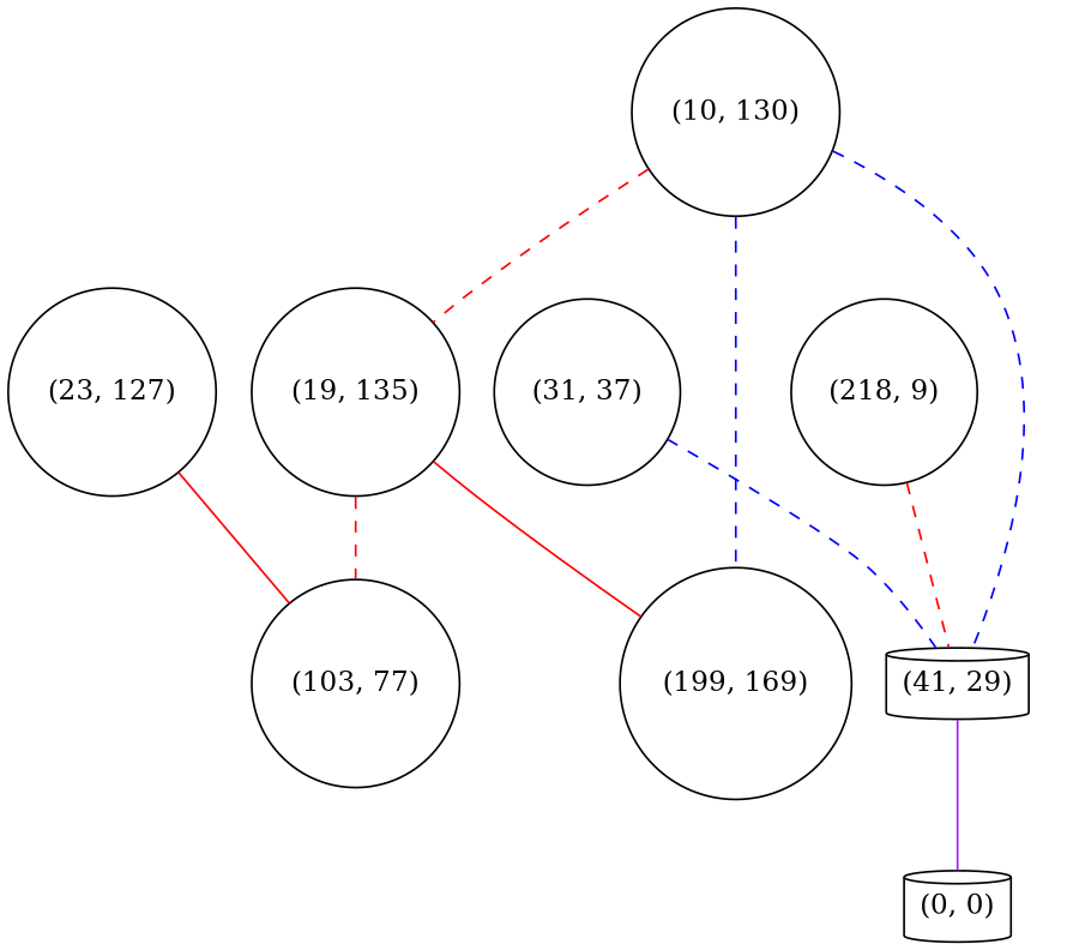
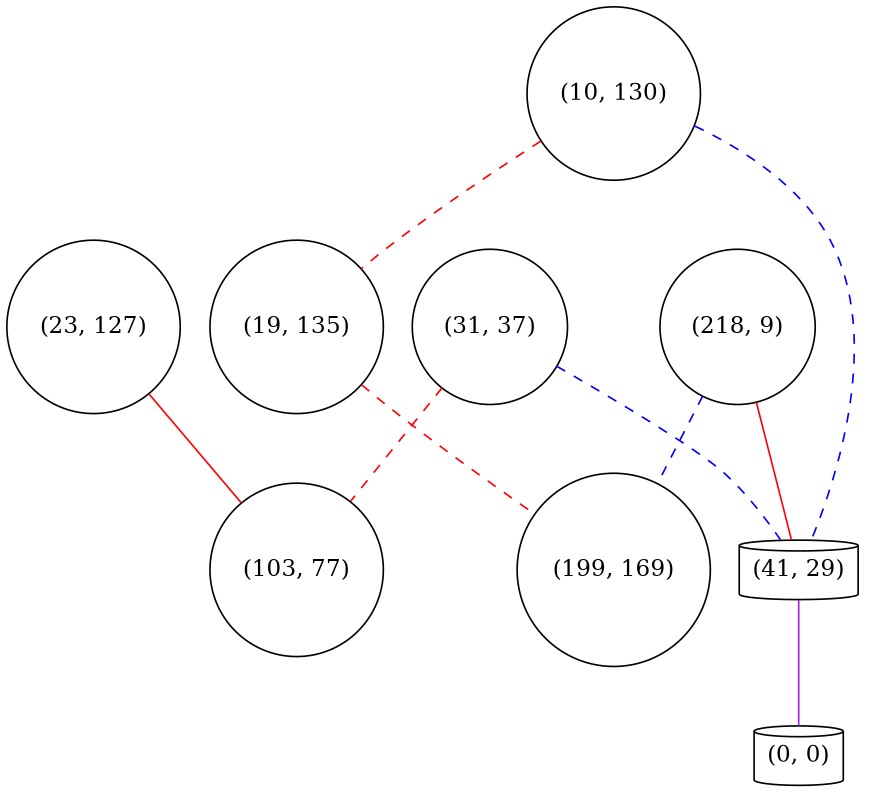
  graph {
    node [shape=circle]
    edge [color=red style=dashed weight=1]
    "(31, 37)"
    "(103, 77)"
    n3 [label="(41, 29)" shape=cylinder]
    "(0, 0)" [shape=cylinder]
    "(23, 127)"
    "(19, 135)"
    "(199, 169)"
    n8 [label="(10, 130)"]
    n9 [label="(218, 9)"]
-   "(19, 135)" -- "(103, 77)"
+   "(31, 37)" -- "(103, 77)"
    "(31, 37)" -- n3 [color=blue weight=3]
    n3 -- "(0, 0)" [color=purple style=solid weight=4]
    "(23, 127)" -- "(103, 77)" [style=solid]
-   "(19, 135)" -- "(199, 169)" [style=solid]
+   "(19, 135)" -- "(199, 169)"
    n8 -- n3 [color=blue weight=3]
    n8 -- "(19, 135)"
-   n9 -- n3
-   n8 -- "(199, 169)" [color=blue weight=3]
+   n9 -- n3 [style=solid]
+   n9 -- "(199, 169)" [color=blue weight=3]
  }
